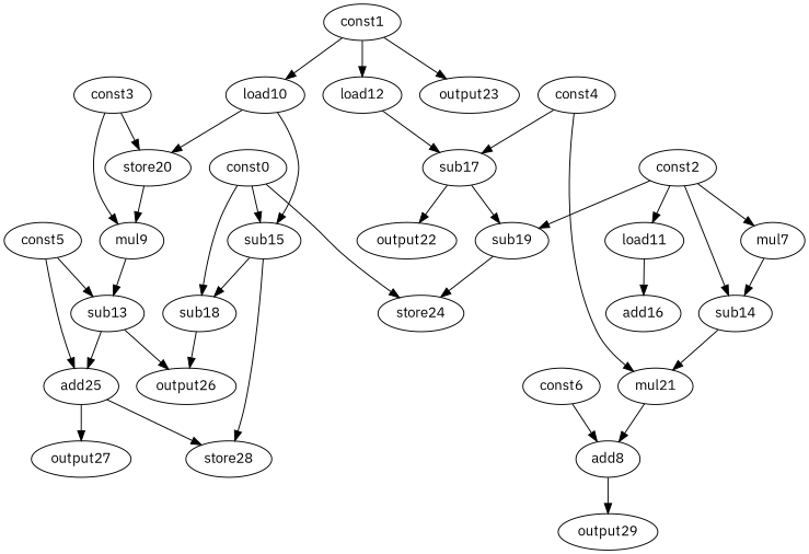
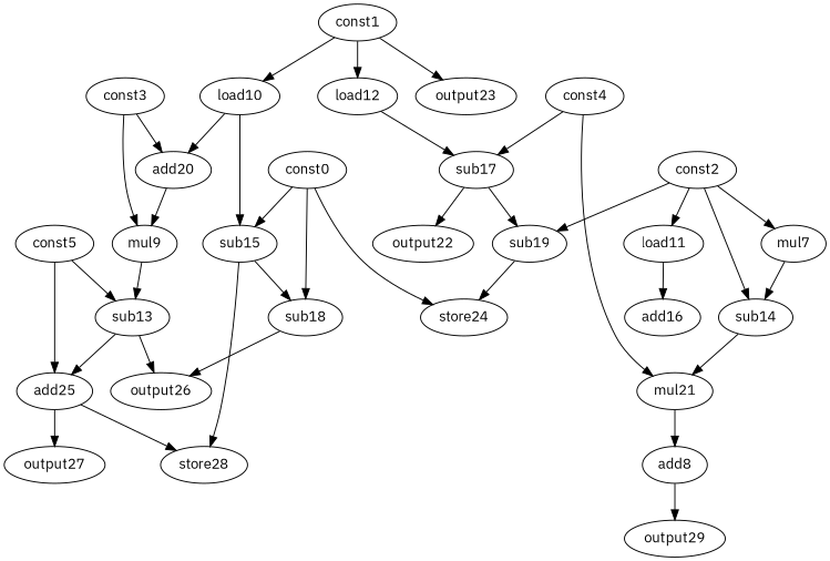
  digraph {
    fontname="IBM Plex Sans"
    node [fontname="IBM Plex Sans" opcode=const]
    edge [fontname="IBM Plex Sans" operand=0]
    sub15 [opcode=sub]
    const0
    sub18 [opcode=sub]
    store24 [opcode=store]
    store28 [opcode=store]
    n6 [label=output26 opcode=store]
    load10 [opcode=load]
    const1
    load12 [opcode=load]
    output23 [opcode=output]
-   add20 [opcode=add label=store20]
+   add20 [opcode=add]
    sub17 [opcode=sub]
    mul7 [opcode=mul]
    const2
    load11 [opcode=load]
    sub14 [opcode=sub]
    sub19 [opcode=sub]
    n18 [label=add16 opcode=output]
    mul21 [opcode=mul]
    mul9 [opcode=mul]
    const3
    sub13 [opcode=sub]
    const4
    output22 [opcode=output]
    add8 [opcode=add]
    const5
    add25 [opcode=add]
    output27 [opcode=output]
-   const6
    output29 [opcode=output]
    sub15 -> sub18 [operand=1]
    sub15 -> store28 [operand=1]
    const0 -> sub15
    const0 -> sub18
    const0 -> store24
    sub18 -> n6
    load10 -> sub15 [operand=1]
    load10 -> add20
    const1 -> load10
    const1 -> load12
    const1 -> output23
    load12 -> sub17 [operand=1]
    add20 -> mul9 [operand=1]
    sub17 -> sub19
    sub17 -> output22
    mul7 -> sub14 [operand=1]
    const2 -> mul7
    const2 -> load11
    const2 -> sub14
    const2 -> sub19 [operand=1]
    load11 -> n18
    sub14 -> mul21 [operand=1]
    sub19 -> store24 [operand=1]
    mul21 -> add8
    mul9 -> sub13
    const3 -> add20 [operand=1]
    const3 -> mul9
    sub13 -> n6 [operand=1]
    sub13 -> add25 [operand=1]
    const4 -> sub17
    const4 -> mul21
    add8 -> output29
    const5 -> sub13 [operand=1]
    const5 -> add25
    add25 -> store28
    add25 -> output27
-   const6 -> add8 [operand=1]
  }
